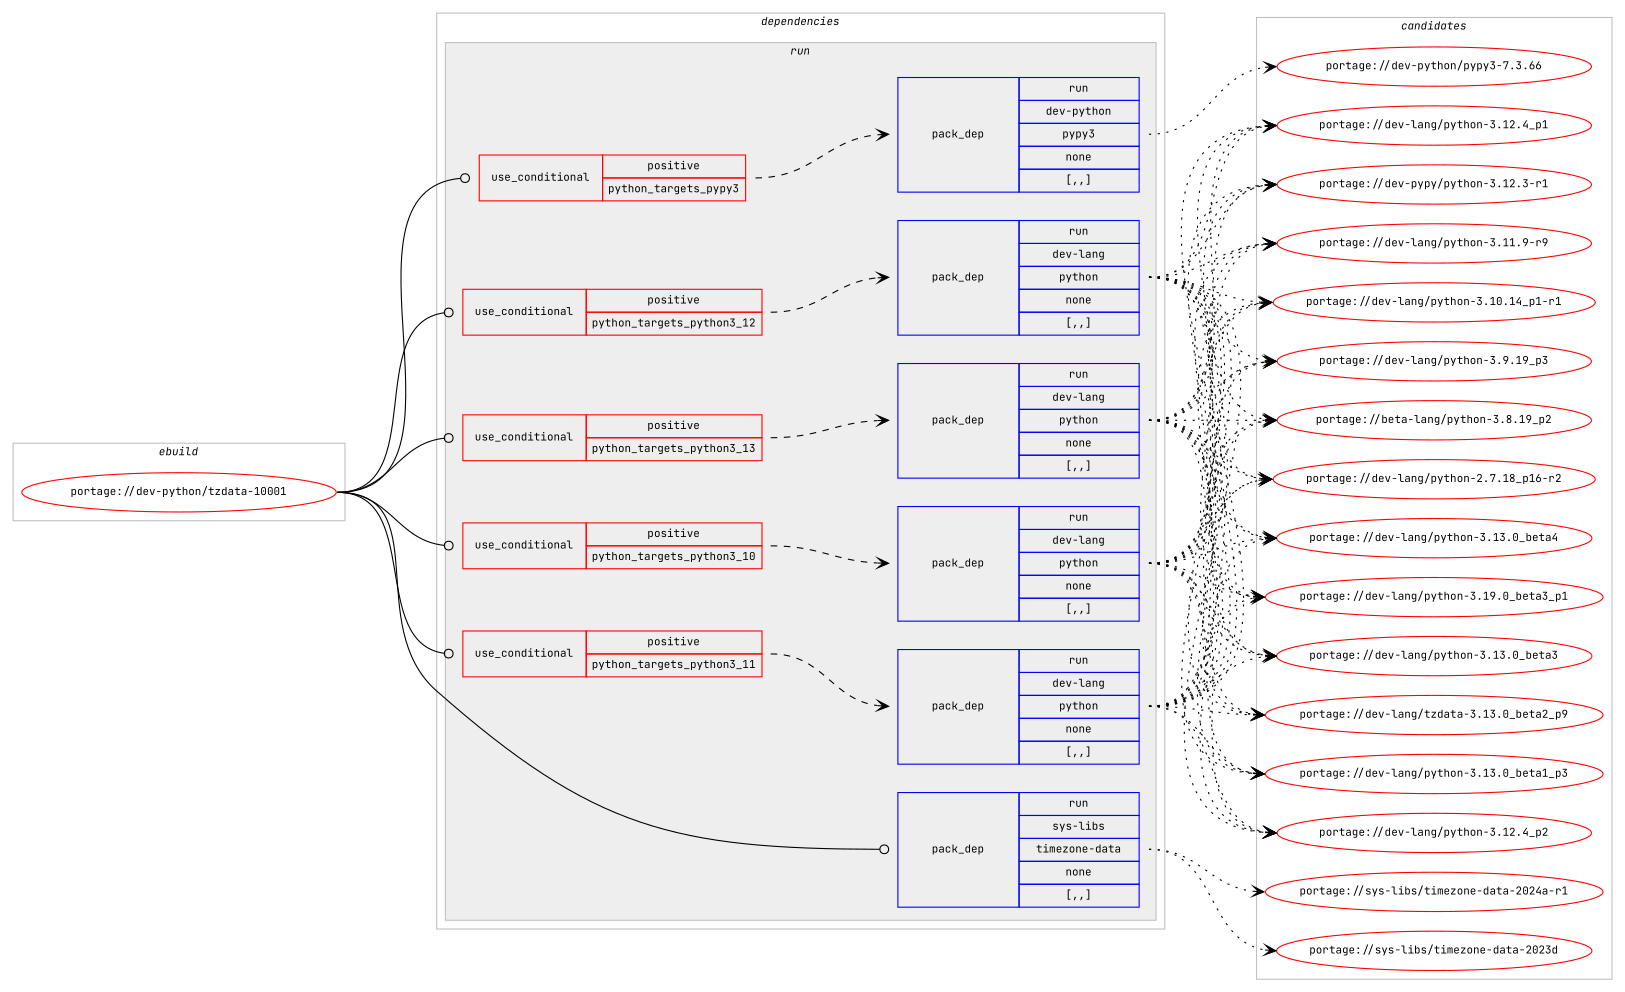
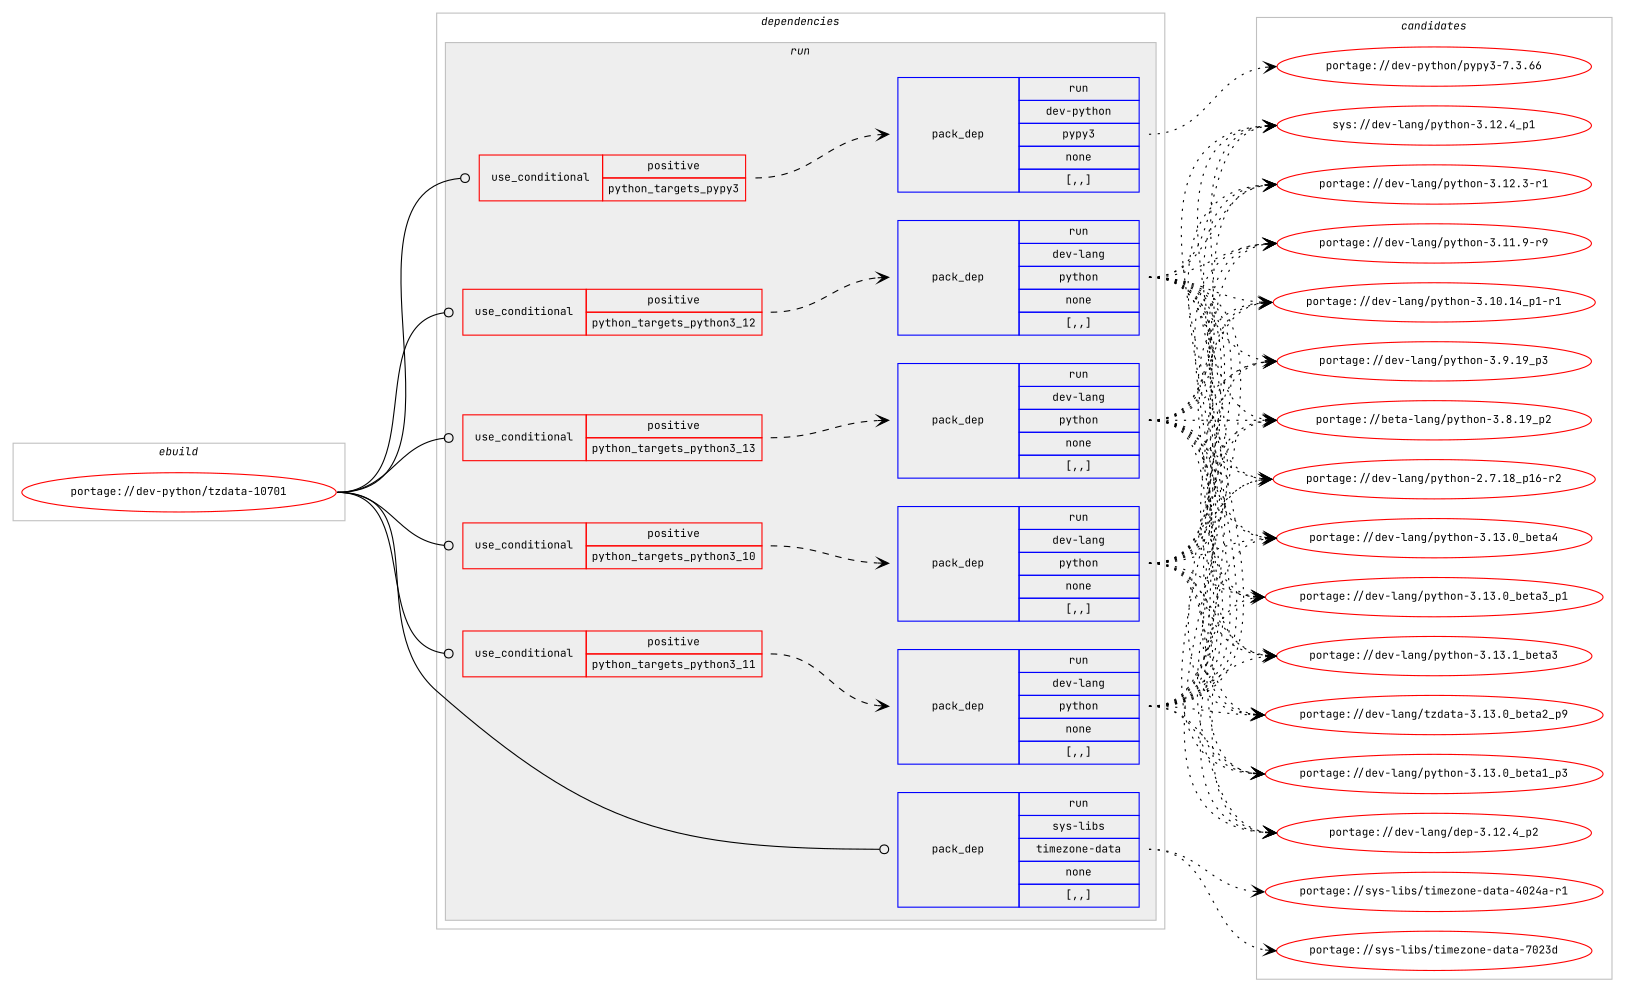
  digraph {
    compound=true
    concentrate=true
    fontname="JetBrains Mono"
    fontsize=10
    newrank=true
    rankdir=LR
    ranksep=1.5
    node [color=red fontname="JetBrains Mono" fontsize=10]
    edge [arrowhead=vee fontname="JetBrains Mono" headport=w style=dotted tailport=e weight=100]
-   n1 [label="portage://dev-python/tzdata-10001" width=4]
+   n1 [label="portage://dev-python/tzdata-10701" width=4]
    n2 [color=blue label=<<TABLE BORDER="0" CELLBORDER="1" CELLSPACING="0" CELLPADDING="4" WIDTH="220"><TR><TD ROWSPAN="6" CELLPADDING="30">pack_dep</TD></TR><TR><TD WIDTH="110">run</TD></TR><TR><TD>dev-python</TD></TR><TR><TD>pypy3</TD></TR><TR><TD>none</TD></TR><TR><TD>[,,]</TD></TR></TABLE>> shape=none]
    n3 [label=<<TABLE BORDER="0" CELLBORDER="1" CELLSPACING="0" CELLPADDING="4"><TR><TD ROWSPAN="3" CELLPADDING="10">use_conditional</TD></TR><TR><TD>positive</TD></TR><TR><TD>python_targets_pypy3</TD></TR></TABLE>> shape=none]
    n4 [color=blue label=<<TABLE BORDER="0" CELLBORDER="1" CELLSPACING="0" CELLPADDING="4" WIDTH="220"><TR><TD ROWSPAN="6" CELLPADDING="30">pack_dep</TD></TR><TR><TD WIDTH="110">run</TD></TR><TR><TD>dev-lang</TD></TR><TR><TD>python</TD></TR><TR><TD>none</TD></TR><TR><TD>[,,]</TD></TR></TABLE>> shape=none]
    n5 [label=<<TABLE BORDER="0" CELLBORDER="1" CELLSPACING="0" CELLPADDING="4"><TR><TD ROWSPAN="3" CELLPADDING="10">use_conditional</TD></TR><TR><TD>positive</TD></TR><TR><TD>python_targets_python3_10</TD></TR></TABLE>> shape=none]
    n6 [color=blue label=<<TABLE BORDER="0" CELLBORDER="1" CELLSPACING="0" CELLPADDING="4" WIDTH="220"><TR><TD ROWSPAN="6" CELLPADDING="30">pack_dep</TD></TR><TR><TD WIDTH="110">run</TD></TR><TR><TD>dev-lang</TD></TR><TR><TD>python</TD></TR><TR><TD>none</TD></TR><TR><TD>[,,]</TD></TR></TABLE>> shape=none]
    n7 [label=<<TABLE BORDER="0" CELLBORDER="1" CELLSPACING="0" CELLPADDING="4"><TR><TD ROWSPAN="3" CELLPADDING="10">use_conditional</TD></TR><TR><TD>positive</TD></TR><TR><TD>python_targets_python3_11</TD></TR></TABLE>> shape=none]
    n8 [color=blue label=<<TABLE BORDER="0" CELLBORDER="1" CELLSPACING="0" CELLPADDING="4" WIDTH="220"><TR><TD ROWSPAN="6" CELLPADDING="30">pack_dep</TD></TR><TR><TD WIDTH="110">run</TD></TR><TR><TD>dev-lang</TD></TR><TR><TD>python</TD></TR><TR><TD>none</TD></TR><TR><TD>[,,]</TD></TR></TABLE>> shape=none]
    n9 [label=<<TABLE BORDER="0" CELLBORDER="1" CELLSPACING="0" CELLPADDING="4"><TR><TD ROWSPAN="3" CELLPADDING="10">use_conditional</TD></TR><TR><TD>positive</TD></TR><TR><TD>python_targets_python3_12</TD></TR></TABLE>> shape=none]
    n10 [color=blue label=<<TABLE BORDER="0" CELLBORDER="1" CELLSPACING="0" CELLPADDING="4" WIDTH="220"><TR><TD ROWSPAN="6" CELLPADDING="30">pack_dep</TD></TR><TR><TD WIDTH="110">run</TD></TR><TR><TD>dev-lang</TD></TR><TR><TD>python</TD></TR><TR><TD>none</TD></TR><TR><TD>[,,]</TD></TR></TABLE>> shape=none]
    n11 [label=<<TABLE BORDER="0" CELLBORDER="1" CELLSPACING="0" CELLPADDING="4"><TR><TD ROWSPAN="3" CELLPADDING="10">use_conditional</TD></TR><TR><TD>positive</TD></TR><TR><TD>python_targets_python3_13</TD></TR></TABLE>> shape=none]
    n12 [color=blue label=<<TABLE BORDER="0" CELLBORDER="1" CELLSPACING="0" CELLPADDING="4" WIDTH="220"><TR><TD ROWSPAN="6" CELLPADDING="30">pack_dep</TD></TR><TR><TD WIDTH="110">run</TD></TR><TR><TD>sys-libs</TD></TR><TR><TD>timezone-data</TD></TR><TR><TD>none</TD></TR><TR><TD>[,,]</TD></TR></TABLE>> shape=none]
    n13 [label="portage://dev-python/pypy3-7.3.66" width=4]
    n14 [label="portage://dev-lang/python-3.13.0_beta4" width=4]
-   n15 [label="portage://dev-lang/python-3.19.0_beta3_p1" width=4]
-   n16 [label="portage://dev-lang/python-3.13.0_beta3" width=4]
+   n15 [label="portage://dev-lang/python-3.13.0_beta3_p1" width=4]
+   n16 [label="portage://dev-lang/python-3.13.1_beta3" width=4]
    n17 [label="portage://dev-lang/tzdata-3.13.0_beta2_p9" width=4]
    n18 [label="portage://dev-lang/python-3.13.0_beta1_p3" width=4]
-   n19 [label="portage://dev-lang/python-3.12.4_p2" width=4]
-   n20 [label="portage://dev-lang/python-3.12.4_p1" width=4]
-   n21 [label="portage://dev-pypy/python-3.12.3-r1" width=4]
+   n19 [label="portage://dev-lang/dep-3.12.4_p2" width=4]
+   n20 [label="sys://dev-lang/python-3.12.4_p1" width=4]
+   n21 [label="portage://dev-lang/python-3.12.3-r1" width=4]
    n22 [label="portage://dev-lang/python-3.11.9-r9" width=4]
    n23 [label="portage://dev-lang/python-3.10.14_p1-r1" width=4]
    n24 [label="portage://dev-lang/python-3.9.19_p3" width=4]
    n25 [label="portage://beta-lang/python-3.8.19_p2" width=4]
    n26 [label="portage://dev-lang/python-2.7.18_p16-r2" width=4]
-   n27 [label="portage://sys-libs/timezone-data-2024a-r1" width=4]
-   n28 [label="portage://sys-libs/timezone-data-2023d" width=4]
+   n27 [label="portage://sys-libs/timezone-data-4024a-r1" width=4]
+   n28 [label="portage://sys-libs/timezone-data-7023d" width=4]
    subgraph cluster_1 {
      color=gray
      label=<<i>ebuild</i>>
      n1
    }
    subgraph cluster_2 {
      color=gray
      label=<<i>dependencies</i>>
      subgraph cluster_3 {
        color=gray
        fillcolor="#eeeeee"
        label=<<i>compile</i>>
        style=filled
      }
      subgraph cluster_4 {
        color=gray
        fillcolor="#eeeeee"
        label=<<i>compile and run</i>>
        style=filled
      }
      subgraph cluster_5 {
        color=gray
        fillcolor="#eeeeee"
        label=<<i>run</i>>
        style=filled
        subgraph sub_6 {
          color=gray
          fillcolor="#eeeeee"
          label=<<i>run</i>>
          style=filled
          n3
          subgraph sub_7 {
            color=gray
            fillcolor="#eeeeee"
            label=<<i>run</i>>
            style=filled
            n2
          }
        }
        subgraph sub_8 {
          color=gray
          fillcolor="#eeeeee"
          label=<<i>run</i>>
          style=filled
          n5
          subgraph sub_9 {
            color=gray
            fillcolor="#eeeeee"
            label=<<i>run</i>>
            style=filled
            n4
          }
        }
        subgraph sub_10 {
          color=gray
          fillcolor="#eeeeee"
          label=<<i>run</i>>
          style=filled
          n7
          subgraph sub_11 {
            color=gray
            fillcolor="#eeeeee"
            label=<<i>run</i>>
            style=filled
            n6
          }
        }
        subgraph sub_12 {
          color=gray
          fillcolor="#eeeeee"
          label=<<i>run</i>>
          style=filled
          n9
          subgraph sub_13 {
            color=gray
            fillcolor="#eeeeee"
            label=<<i>run</i>>
            style=filled
            n8
          }
        }
        subgraph sub_14 {
          color=gray
          fillcolor="#eeeeee"
          label=<<i>run</i>>
          style=filled
          n11
          subgraph sub_15 {
            color=gray
            fillcolor="#eeeeee"
            label=<<i>run</i>>
            style=filled
            n10
          }
        }
        subgraph sub_16 {
          color=gray
          fillcolor="#eeeeee"
          label=<<i>run</i>>
          style=filled
          n12
        }
      }
    }
    subgraph cluster_17 {
      color=gray
      label=<<i>candidates</i>>
      rank=same
      subgraph sub_18 {
        color=black
        label=<<i>candidates</i>>
        nodesep=1
        rank=same
        n13
      }
      subgraph sub_19 {
        color=black
        label=<<i>candidates</i>>
        nodesep=1
        rank=same
        n14
        n15
        n16
        n17
        n18
        n19
        n20
        n21
        n22
        n23
        n24
        n25
        n26
      }
      subgraph sub_20 {
        color=black
        label=<<i>candidates</i>>
        nodesep=1
        rank=same
        n14
        n15
        n16
        n17
        n18
        n19
        n20
        n21
        n22
        n23
        n24
        n25
        n26
      }
      subgraph sub_21 {
        color=black
        label=<<i>candidates</i>>
        nodesep=1
        rank=same
        n14
        n15
        n16
        n17
        n18
        n19
        n20
        n21
        n22
        n23
        n24
        n25
        n26
      }
      subgraph sub_22 {
        color=black
        label=<<i>candidates</i>>
        nodesep=1
        rank=same
        n14
        n15
        n16
        n17
        n18
        n19
        n20
        n21
        n22
        n23
        n24
        n25
        n26
      }
      subgraph sub_23 {
        color=black
        label=<<i>candidates</i>>
        nodesep=1
        rank=same
        n27
        n28
      }
    }
    n1 -> n3 [arrowhead=odot style=solid weight=20]
    n1 -> n5 [arrowhead=odot style=solid weight=20]
    n1 -> n7 [arrowhead=odot style=solid weight=20]
    n1 -> n9 [arrowhead=odot style=solid weight=20]
    n1 -> n11 [arrowhead=odot style=solid weight=20]
    n1 -> n12 [arrowhead=odot style=solid weight=20]
    n2 -> n13
    n3 -> n2 [style=dashed weight=20]
    n4 -> n14
    n4 -> n15
    n4 -> n16
    n4 -> n17
    n4 -> n18
    n4 -> n19
    n4 -> n20
    n4 -> n21
    n4 -> n22
    n4 -> n23
    n4 -> n24
    n4 -> n25
    n4 -> n26
    n5 -> n4 [style=dashed weight=20]
    n6 -> n14
    n6 -> n15
    n6 -> n16
    n6 -> n17
    n6 -> n18
    n6 -> n19
    n6 -> n20
    n6 -> n21
    n6 -> n22
    n6 -> n23
    n6 -> n24
    n6 -> n25
    n6 -> n26
    n7 -> n6 [style=dashed weight=20]
    n8 -> n14
    n8 -> n15
    n8 -> n16
    n8 -> n17
    n8 -> n18
    n8 -> n19
    n8 -> n20
    n8 -> n21
    n8 -> n22
    n8 -> n23
    n8 -> n24
    n8 -> n25
    n8 -> n26
    n9 -> n8 [style=dashed weight=20]
    n10 -> n14
    n10 -> n15
    n10 -> n16
    n10 -> n17
    n10 -> n18
    n10 -> n19
    n10 -> n20
    n10 -> n21
    n10 -> n22
    n10 -> n23
    n10 -> n24
    n10 -> n25
    n10 -> n26
    n11 -> n10 [style=dashed weight=20]
    n12 -> n27
    n12 -> n28
  }
